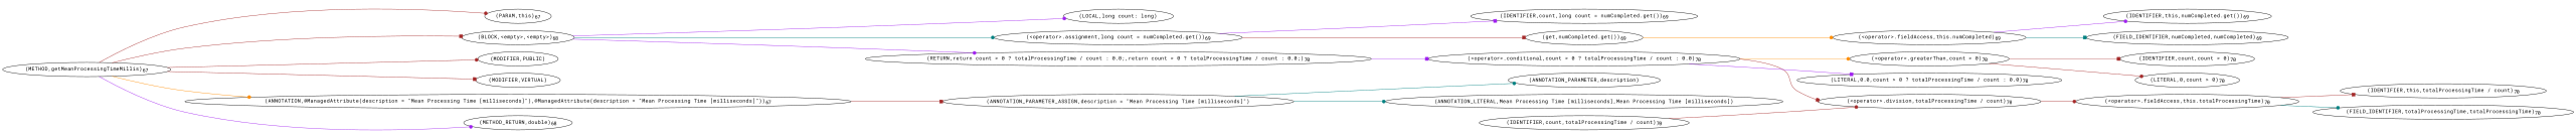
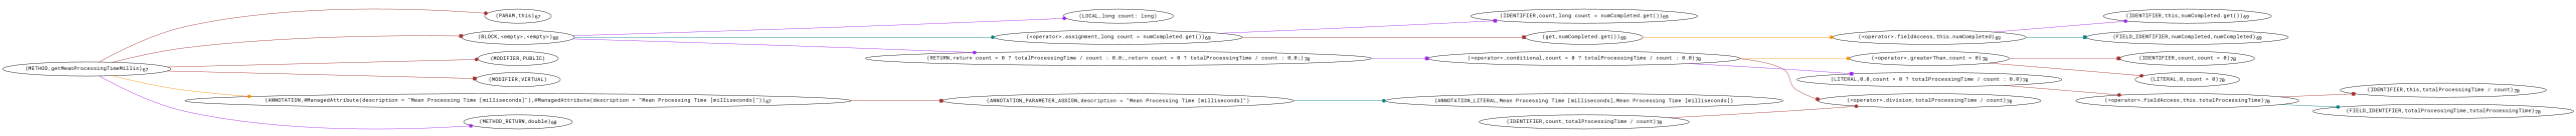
  digraph {
    fontname="Roboto Mono"
    rankdir=LR
    node [fontname="Roboto Mono"]
    edge [arrowhead=dot color=brown fontname="Roboto Mono"]
    n1 [label=<(METHOD,getMeanProcessingTimeMillis)<SUB>67</SUB>>]
    n2 [label=<(PARAM,this)<SUB>67</SUB>>]
    n3 [label=<(BLOCK,&lt;empty&gt;,&lt;empty&gt;)<SUB>68</SUB>>]
    n4 [label=<(MODIFIER,PUBLIC)>]
    n5 [label=<(MODIFIER,VIRTUAL)>]
    n6 [label=<(ANNOTATION,@ManagedAttribute(description = &quot;Mean Processing Time [milliseconds]&quot;),@ManagedAttribute(description = &quot;Mean Processing Time [milliseconds]&quot;))<SUB>67</SUB>>]
    n7 [label=<(METHOD_RETURN,double)<SUB>68</SUB>>]
    n8 [label=<(LOCAL,long count: long)>]
    n9 [label=<(&lt;operator&gt;.assignment,long count = numCompleted.get())<SUB>69</SUB>>]
    n10 [label=<(RETURN,return count &gt; 0 ? totalProcessingTime / count : 0.0;,return count &gt; 0 ? totalProcessingTime / count : 0.0;)<SUB>70</SUB>>]
    n11 [label=<(ANNOTATION_PARAMETER_ASSIGN,description = &quot;Mean Processing Time [milliseconds]&quot;)>]
    n12 [label=<(IDENTIFIER,count,long count = numCompleted.get())<SUB>69</SUB>>]
    n13 [label=<(get,numCompleted.get())<SUB>69</SUB>>]
    n14 [label=<(&lt;operator&gt;.conditional,count &gt; 0 ? totalProcessingTime / count : 0.0)<SUB>70</SUB>>]
    n15 [label=<(&lt;operator&gt;.fieldAccess,this.numCompleted)<SUB>69</SUB>>]
    n16 [label=<(IDENTIFIER,this,numCompleted.get())<SUB>69</SUB>>]
    n17 [label=<(FIELD_IDENTIFIER,numCompleted,numCompleted)<SUB>69</SUB>>]
    n18 [label=<(&lt;operator&gt;.greaterThan,count &gt; 0)<SUB>70</SUB>>]
    n19 [label=<(&lt;operator&gt;.division,totalProcessingTime / count)<SUB>70</SUB>>]
    n20 [label=<(LITERAL,0.0,count &gt; 0 ? totalProcessingTime / count : 0.0)<SUB>70</SUB>>]
    n21 [label=<(IDENTIFIER,count,count &gt; 0)<SUB>70</SUB>>]
    n22 [label=<(LITERAL,0,count &gt; 0)<SUB>70</SUB>>]
    n23 [label=<(&lt;operator&gt;.fieldAccess,this.totalProcessingTime)<SUB>70</SUB>>]
    n24 [label=<(IDENTIFIER,this,totalProcessingTime / count)<SUB>70</SUB>>]
    n25 [label=<(FIELD_IDENTIFIER,totalProcessingTime,totalProcessingTime)<SUB>70</SUB>>]
    n26 [label=<(IDENTIFIER,count,totalProcessingTime / count)<SUB>70</SUB>>]
-   n27 [label=<(ANNOTATION_PARAMETER,description)>]
    n28 [label=<(ANNOTATION_LITERAL,Mean Processing Time [milliseconds],Mean Processing Time [milliseconds])>]
    n1 -> n2
    n1 -> n3 [arrowhead=box]
    n1 -> n4
    n1 -> n5 [arrowhead=box]
    n1 -> n6 [color=darkorange]
    n1 -> n7 [color=purple]
    n3 -> n8 [color=purple]
    n3 -> n9 [color=teal]
    n3 -> n10 [color=purple]
    n6 -> n11 [arrowhead=box]
    n9 -> n12 [arrowhead=box color=purple]
    n9 -> n13 [arrowhead=box]
    n10 -> n14 [arrowhead=box color=purple]
-   n11 -> n27 [color=teal]
    n11 -> n28 [color=teal]
    n13 -> n15 [color=darkorange]
    n14 -> n18 [color=darkorange]
    n14 -> n19 [arrowhead=box]
    n14 -> n20 [arrowhead=box color=purple]
    n15 -> n16 [color=purple]
    n15 -> n17 [arrowhead=box color=teal]
    n18 -> n21 [arrowhead=box]
    n18 -> n22
-   n19 -> n23
+   n20 -> n23
    n23 -> n24 [arrowhead=box]
    n23 -> n25 [color=teal]
    n26 -> n19
  }
